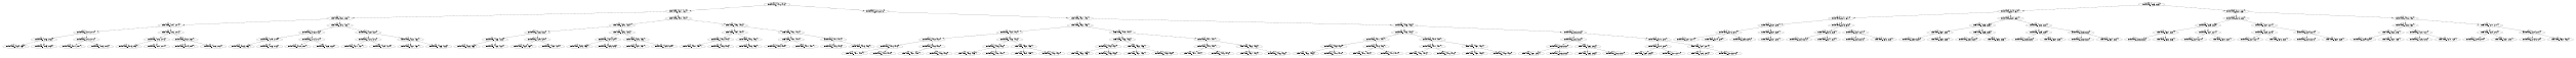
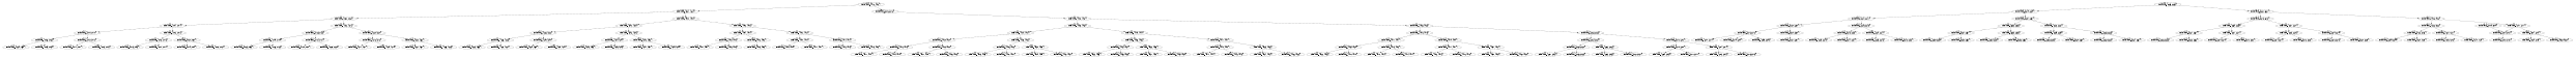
  digraph {
    n1 [label="Node{data=[4916, 4916]}"]
    n2 [label="Node{data=[4884, 4884]}"]
    n3 [label="Node{data=[6276, 6276]}"]
    n4 [label="Node{data=[2082, 2082]}"]
    n5 [label="Node{data=[4900, 4900]}"]
    n6 [label="Node{data=[4967, 4967]}"]
    n7 [label="Node{data=[2074, 2074]}"]
    n8 [label="Node{data=[4876, 4876]}"]
    n9 [label="Node{data=[4892, 4892]}"]
    n10 [label="Node{data=[4908, 4908]}"]
    n11 [label="Node{data=[2070, 2070]}"]
    n12 [label="Node{data=[2078, 2078]}"]
    n13 [label="Node{data=[2183, 2183]}"]
    n14 [label="Node{data=[4880, 4880]}"]
    n15 [label="Node{data=[2068, 2068]}"]
    n16 [label="Node{data=[2072, 2072]}"]
    n17 [label="Node{data=[2076, 2076]}"]
    n18 [label="Node{data=[2080, 2080]}"]
    n19 [label="Node{data=[1839, 1839]}"]
    n20 [label="Node{data=[2069, 2069]}"]
    n21 [label="Node{data=[2071, 2071]}"]
    n22 [label="Node{data=[2073, 2073]}"]
    n23 [label="Node{data=[2075, 2075]}"]
    n24 [label="Node{data=[2077, 2077]}"]
    n25 [label="Node{data=[2079, 2079]}"]
    n26 [label="Node{data=[2081, 2081]}"]
    n27 [label="Node{data=[2109, 2109]}"]
    n28 [label="Node{data=[2724, 2724]}"]
    n29 [label="Node{data=[4878, 4878]}"]
    n30 [label="Node{data=[4882, 4882]}"]
    n31 [label="Node{data=[2083, 2083]}"]
    n32 [label="Node{data=[2168, 2168]}"]
    n33 [label="Node{data=[2720, 2720]}"]
    n34 [label="Node{data=[2880, 2880]}"]
    n35 [label="Node{data=[4877, 4877]}"]
    n36 [label="Node{data=[4879, 4879]}"]
    n37 [label="Node{data=[4881, 4881]}"]
    n38 [label="Node{data=[4883, 4883]}"]
    n39 [label="Node{data=[4888, 4888]}"]
    n40 [label="Node{data=[4896, 4896]}"]
    n41 [label="Node{data=[4904, 4904]}"]
    n42 [label="Node{data=[4912, 4912]}"]
    n43 [label="Node{data=[4886, 4886]}"]
    n44 [label="Node{data=[4890, 4890]}"]
    n45 [label="Node{data=[4894, 4894]}"]
    n46 [label="Node{data=[4898, 4898]}"]
    n47 [label="Node{data=[4885, 4885]}"]
    n48 [label="Node{data=[4887, 4887]}"]
    n49 [label="Node{data=[4889, 4889]}"]
    n50 [label="Node{data=[4891, 4891]}"]
    n51 [label="Node{data=[4893, 4893]}"]
    n52 [label="Node{data=[4895, 4895]}"]
    n53 [label="Node{data=[4897, 4897]}"]
    n54 [label="Node{data=[4899, 4899]}"]
    n55 [label="Node{data=[4902, 4902]}"]
    n56 [label="Node{data=[4906, 4906]}"]
    n57 [label="Node{data=[4910, 4910]}"]
    n58 [label="Node{data=[4914, 4914]}"]
    n59 [label="Node{data=[4901, 4901]}"]
    n60 [label="Node{data=[4903, 4903]}"]
    n61 [label="Node{data=[4905, 4905]}"]
    n62 [label="Node{data=[4909, 4909]}"]
    n63 [label="Node{data=[4911, 4911]}"]
    n64 [label="Node{data=[4913, 4913]}"]
    n65 [label="Node{data=[4915, 4915]}"]
    n66 [label="Node{data=[4932, 4932]}"]
    n67 [label="Node{data=[4983, 4983]}"]
    n68 [label="Node{data=[6665, 6665]}"]
    n69 [label="Node{data=[6649, 6649]}"]
    n70 [label="Node{data=[6681, 6681]}"]
    n71 [label="Node{data=[4924, 4924]}"]
    n72 [label="Node{data=[4940, 4940]}"]
    n73 [label="Node{data=[4975, 4975]}"]
    n74 [label="Node{data=[6268, 6268]}"]
    n75 [label="Node{data=[4920, 4920]}"]
    n76 [label="Node{data=[4928, 4928]}"]
    n77 [label="Node{data=[4936, 4936]}"]
    n78 [label="Node{data=[4947, 4947]}"]
    n79 [label="Node{data=[4918, 4918]}"]
    n80 [label="Node{data=[4922, 4922]}"]
    n81 [label="Node{data=[4926, 4926]}"]
    n82 [label="Node{data=[4930, 4930]}"]
    n83 [label="Node{data=[4917, 4917]}"]
    n84 [label="Node{data=[4919, 4919]}"]
    n85 [label="Node{data=[4921, 4921]}"]
    n86 [label="Node{data=[4923, 4923]}"]
    n87 [label="Node{data=[4925, 4925]}"]
    n88 [label="Node{data=[4927, 4927]}"]
    n89 [label="Node{data=[4929, 4929]}"]
    n90 [label="Node{data=[4931, 4931]}"]
    n91 [label="Node{data=[4934, 4934]}"]
    n92 [label="Node{data=[4938, 4938]}"]
    n93 [label="Node{data=[4942, 4942]}"]
    n94 [label="Node{data=[4965, 4965]}"]
    n95 [label="Node{data=[4933, 4933]}"]
    n96 [label="Node{data=[4935, 4935]}"]
    n97 [label="Node{data=[4937, 4937]}"]
    n98 [label="Node{data=[4939, 4939]}"]
    n99 [label="Node{data=[4941, 4941]}"]
    n100 [label="Node{data=[4943, 4943]}"]
    n101 [label="Node{data=[4964, 4964]}"]
    n102 [label="Node{data=[4966, 4966]}"]
    n103 [label="Node{data=[4971, 4971]}"]
    n104 [label="Node{data=[4979, 4979]}"]
    n105 [label="Node{data=[6264, 6264]}"]
    n106 [label="Node{data=[6272, 6272]}"]
    n107 [label="Node{data=[4969, 4969]}"]
    n108 [label="Node{data=[4973, 4973]}"]
    n109 [label="Node{data=[4977, 4977]}"]
    n110 [label="Node{data=[4981, 4981]}"]
    n111 [label="Node{data=[4968, 4968]}"]
    n112 [label="Node{data=[4970, 4970]}"]
    n113 [label="Node{data=[4972, 4972]}"]
    n114 [label="Node{data=[4974, 4974]}"]
    n115 [label="Node{data=[4976, 4976]}"]
    n116 [label="Node{data=[4978, 4978]}"]
    n117 [label="Node{data=[4980, 4980]}"]
    n118 [label="Node{data=[4982, 4982]}"]
    n119 [label="Node{data=[6262, 6262]}"]
    n120 [label="Node{data=[6266, 6266]}"]
    n121 [label="Node{data=[6270, 6270]}"]
    n122 [label="Node{data=[6274, 6274]}"]
    n123 [label="Node{data=[6261, 6261]}"]
    n124 [label="Node{data=[6263, 6263]}"]
    n125 [label="Node{data=[6265, 6265]}"]
    n126 [label="Node{data=[6267, 6267]}"]
    n127 [label="Node{data=[6269, 6269]}"]
    n128 [label="Node{data=[6271, 6271]}"]
    n129 [label="Node{data=[6273, 6273]}"]
    n130 [label="Node{data=[6275, 6275]}"]
    n131 [label="Node{data=[6641, 6641]}"]
    n132 [label="Node{data=[6657, 6657]}"]
    n133 [label="Node{data=[6673, 6673]}"]
    n134 [label="Node{data=[7926, 7926]}"]
    n135 [label="Node{data=[6280, 6280]}"]
    n136 [label="Node{data=[6645, 6645]}"]
    n137 [label="Node{data=[6653, 6653]}"]
    n138 [label="Node{data=[6661, 6661]}"]
    n139 [label="Node{data=[6278, 6278]}"]
    n140 [label="Node{data=[6520, 6520]}"]
    n141 [label="Node{data=[6643, 6643]}"]
    n142 [label="Node{data=[6647, 6647]}"]
    n143 [label="Node{data=[6277, 6277]}"]
    n144 [label="Node{data=[6279, 6279]}"]
    n145 [label="Node{data=[6592, 6592]}"]
    n146 [label="Node{data=[6281, 6281]}"]
    n147 [label="Node{data=[6642, 6642]}"]
    n148 [label="Node{data=[6644, 6644]}"]
    n149 [label="Node{data=[6646, 6646]}"]
    n150 [label="Node{data=[6648, 6648]}"]
    n151 [label="Node{data=[6651, 6651]}"]
    n152 [label="Node{data=[6655, 6655]}"]
    n153 [label="Node{data=[6659, 6659]}"]
    n154 [label="Node{data=[6663, 6663]}"]
    n155 [label="Node{data=[6650, 6650]}"]
    n156 [label="Node{data=[6652, 6652]}"]
    n157 [label="Node{data=[6654, 6654]}"]
    n158 [label="Node{data=[6656, 6656]}"]
    n159 [label="Node{data=[6658, 6658]}"]
    n160 [label="Node{data=[6660, 6660]}"]
    n161 [label="Node{data=[6662, 6662]}"]
    n162 [label="Node{data=[6664, 6664]}"]
    n163 [label="Node{data=[6669, 6669]}"]
    n164 [label="Node{data=[6677, 6677]}"]
    n165 [label="Node{data=[7388, 7388]}"]
    n166 [label="Node{data=[8177, 8177]}"]
    n167 [label="Node{data=[6667, 6667]}"]
    n168 [label="Node{data=[6671, 6671]}"]
    n169 [label="Node{data=[6675, 6675]}"]
    n170 [label="Node{data=[6679, 6679]}"]
    n171 [label="Node{data=[6666, 6666]}"]
    n172 [label="Node{data=[6668, 6668]}"]
    n173 [label="Node{data=[6670, 6670]}"]
    n174 [label="Node{data=[6672, 6672]}"]
    n175 [label="Node{data=[6674, 6674]}"]
    n176 [label="Node{data=[6676, 6676]}"]
    n177 [label="Node{data=[6678, 6678]}"]
    n178 [label="Node{data=[6680, 6680]}"]
    n179 [label="Node{data=[6736, 6736]}"]
    n180 [label="Node{data=[7621, 7621]}"]
    n181 [label="Node{data=[8024, 8024]}"]
    n182 [label="Node{data=[8204, 8204]}"]
    n183 [label="Node{data=[6699, 6699]}"]
    n184 [label="Node{data=[7380, 7380]}"]
    n185 [label="Node{data=[7603, 7603]}"]
    n186 [label="Node{data=[7640, 7640]}"]
    n187 [label="Node{data=[8009, 8009]}"]
    n188 [label="Node{data=[8151, 8151]}"]
    n189 [label="Node{data=[8189, 8189]}"]
    n190 [label="Node{data=[9560, 9560]}"]
    n1 -> n2
    n1 -> n3
    n2 -> n4
    n2 -> n5
    n3 -> n6
    n4 -> n7
    n4 -> n8
    n5 -> n9
    n5 -> n10
    n6 -> n66
    n6 -> n67
    n7 -> n11
    n7 -> n12
    n8 -> n13
    n8 -> n14
    n9 -> n39
    n9 -> n40
    n10 -> n41
    n10 -> n42
    n11 -> n15
    n11 -> n16
    n12 -> n17
    n12 -> n18
    n13 -> n27
    n13 -> n28
    n14 -> n29
    n14 -> n30
    n15 -> n19
    n15 -> n20
    n16 -> n21
    n16 -> n22
    n17 -> n23
    n17 -> n24
    n18 -> n25
    n18 -> n26
    n27 -> n31
    n27 -> n32
    n28 -> n33
    n28 -> n34
    n29 -> n35
    n29 -> n36
    n30 -> n37
    n30 -> n38
    n39 -> n43
    n39 -> n44
    n40 -> n45
    n40 -> n46
    n41 -> n55
    n41 -> n56
    n42 -> n57
    n42 -> n58
    n43 -> n47
    n43 -> n48
    n44 -> n49
    n44 -> n50
    n45 -> n51
    n45 -> n52
    n46 -> n53
    n46 -> n54
    n55 -> n59
    n55 -> n60
    n56 -> n61
    n57 -> n62
    n57 -> n63
    n58 -> n64
    n58 -> n65
    n66 -> n71
    n66 -> n72
    n67 -> n73
    n67 -> n74
    n68 -> n69
    n68 -> n70
    n69 -> n131
    n69 -> n132
    n70 -> n133
    n70 -> n134
    n71 -> n75
    n71 -> n76
    n72 -> n77
    n72 -> n78
    n73 -> n103
    n73 -> n104
    n74 -> n105
    n74 -> n106
    n75 -> n79
    n75 -> n80
    n76 -> n81
    n76 -> n82
    n77 -> n91
    n77 -> n92
    n78 -> n93
    n78 -> n94
    n79 -> n83
    n79 -> n84
    n80 -> n85
    n80 -> n86
    n81 -> n87
    n81 -> n88
    n82 -> n89
    n82 -> n90
    n91 -> n95
    n91 -> n96
    n92 -> n97
    n92 -> n98
    n93 -> n99
    n93 -> n100
    n94 -> n101
    n94 -> n102
    n103 -> n107
    n103 -> n108
    n104 -> n109
    n104 -> n110
    n105 -> n119
    n105 -> n120
    n106 -> n121
    n106 -> n122
    n107 -> n111
    n107 -> n112
    n108 -> n113
    n108 -> n114
    n109 -> n115
    n109 -> n116
    n110 -> n117
    n110 -> n118
    n119 -> n123
    n119 -> n124
    n120 -> n125
    n120 -> n126
    n121 -> n127
    n121 -> n128
    n122 -> n129
    n122 -> n130
    n131 -> n135
    n131 -> n136
    n132 -> n137
    n132 -> n138
    n133 -> n163
    n133 -> n164
    n134 -> n165
    n134 -> n166
    n135 -> n139
    n135 -> n140
    n136 -> n141
    n136 -> n142
    n137 -> n151
    n137 -> n152
    n138 -> n153
    n138 -> n154
    n139 -> n143
    n139 -> n144
    n139 -> n145
    n140 -> n146
    n141 -> n147
    n141 -> n148
    n142 -> n149
    n142 -> n150
    n151 -> n155
    n151 -> n156
    n152 -> n157
    n152 -> n158
    n153 -> n159
    n153 -> n160
    n154 -> n161
    n154 -> n162
    n163 -> n167
    n163 -> n168
    n164 -> n169
    n164 -> n170
    n165 -> n179
    n165 -> n180
    n166 -> n181
    n166 -> n182
    n167 -> n171
    n167 -> n172
    n168 -> n173
    n168 -> n174
    n169 -> n175
    n169 -> n176
    n170 -> n177
    n170 -> n178
    n179 -> n183
    n179 -> n184
    n180 -> n185
    n180 -> n186
-   n181 -> n187
+   n187 -> n181
    n181 -> n188
    n182 -> n189
    n182 -> n190
  }
